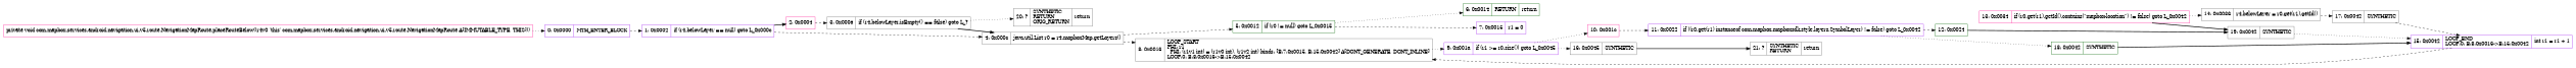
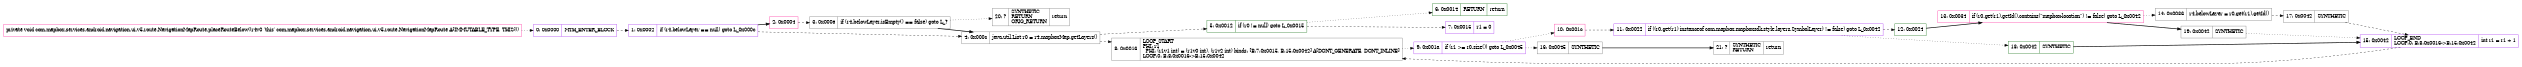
  digraph {
    rankdir=LR
    node [color=gray40 shape=record]
    edge [style=dashed]
    n1 [color=purple label="{0\:\ 0x0000|MTH_ENTER_BLOCK\l}"]
    n2 [color=purple label="{1\:\ 0x0002|if (r4.belowLayer == null) goto L_0x000c\l}"]
    n3 [color=deeppink label="{2\:\ 0x0004}"]
    n4 [label="{4\:\ 0x000c|java.util.List r0 = r4.mapboxMap.getLayers()\l}"]
    n5 [label="{3\:\ 0x000a|if (r4.belowLayer.isEmpty() == false) goto L_?\l}"]
    n6 [color=darkgreen label="{5\:\ 0x0012|if (r0 != null) goto L_0x0015\l}"]
    n7 [label="{8\:\ 0x0016|LOOP_START\lPHI: r1 \l  PHI: (r1v1 int) = (r1v0 int), (r1v2 int) binds: [B:7:0x0015, B:15:0x0042] A[DONT_GENERATE, DONT_INLINE]\lLOOP:0: B:8:0x0016\-\>B:15:0x0042\l}"]
    n8 [label="{20\:\ ?|SYNTHETIC\lRETURN\lORIG_RETURN\l|return\l}"]
    n9 [color=darkgreen label="{6\:\ 0x0014|RETURN\l|return\l}"]
    n10 [color=purple label="{7\:\ 0x0015|r1 = 0\l}"]
    n11 [color=purple label="{9\:\ 0x001a|if (r1 \>= r0.size()) goto L_0x0045\l}"]
    n12 [color=deeppink label="{10\:\ 0x001c}"]
    n13 [label="{16\:\ 0x0045|SYNTHETIC\l}"]
    n14 [color=purple label="{11\:\ 0x0022|if ((r0.get(r1) instanceof com.mapbox.mapboxsdk.style.layers.SymbolLayer) != false) goto L_0x0042\l}"]
    n15 [label="{21\:\ ?|SYNTHETIC\lRETURN\l|return\l}"]
    n16 [color=darkgreen label="{12\:\ 0x0024}"]
    n17 [color=darkgreen label="{18\:\ 0x0042|SYNTHETIC\l}"]
    n18 [color=deeppink label="{13\:\ 0x0034|if (r0.get(r1).getId().contains(\"mapbox\-location\") != false) goto L_0x0042\l}"]
    n19 [color=purple label="{15\:\ 0x0042|LOOP_END\lLOOP:0: B:8:0x0016\-\>B:15:0x0042\l|int r1 = r1 + 1\l}"]
    n20 [label="{14\:\ 0x0036|r4.belowLayer = r0.get(r1).getId()\l}"]
    n21 [label="{19\:\ 0x0042|SYNTHETIC\l}"]
    n22 [label="{17\:\ 0x0042|SYNTHETIC\l}"]
    n23 [color=deeppink label="{private void com.mapbox.services.android.navigation.ui.v5.route.NavigationMapRoute.placeRouteBelow((r4v0 'this' com.mapbox.services.android.navigation.ui.v5.route.NavigationMapRoute A[IMMUTABLE_TYPE, THIS])) }"]
    n1 -> n2
    n2 -> n3 [style=bold]
    n2 -> n4
    n3 -> n5
    n4 -> n6
    n4 -> n7
    n5 -> n4 [style=bold]
    n5 -> n8 [style=dotted]
    n6 -> n9 [style=dotted]
    n6 -> n10
    n7 -> n11 [style=dotted]
    n11 -> n12 [style=dotted]
    n11 -> n13 [style=dotted]
    n12 -> n14
    n13 -> n15 [style=bold]
    n14 -> n16
    n14 -> n17 [style=dotted]
-   n16 -> n21 [style=bold]
+   n16 -> n18 [style=bold]
    n17 -> n19 [style=bold]
    n18 -> n20 [style=dotted]
    n18 -> n21 [style=bold]
    n19 -> n7
    n20 -> n22
    n21 -> n19 [style=dotted]
    n22 -> n19
    n23 -> n1 [style=dotted]
  }
